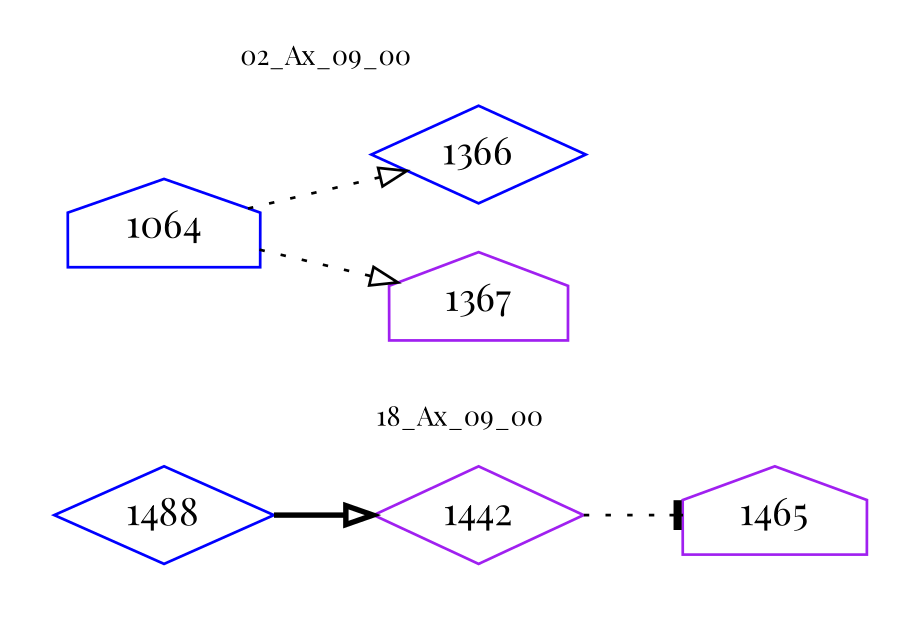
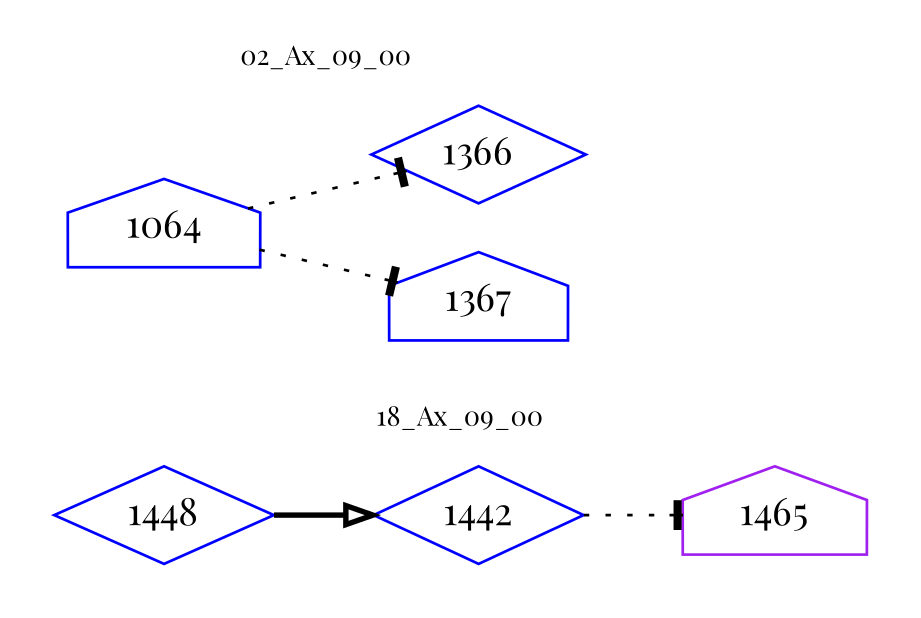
  digraph {
    fontname="Playfair Display"
    rankdir=LR
    node [color=blue fontname="Playfair Display" shape=diamond]
    edge [arrowhead=onormal color=black fontname="Playfair Display" style=dotted]
-   n1 [label=1488]
+   n1 [label=1448]
    n2 [color=purple label=1465 shape=house]
-   n3 [color=purple label=1442]
+   n3 [label=1442]
    n4 [label=1064 shape=house]
-   n5 [color=purple label=1367 shape=house]
+   n5 [label=1367 shape=house]
    n6 [label=1366]
    subgraph cluster_1 {
      color=white
      fontsize=10
      label="18_Ax_09_00"
      n1
      n2
      n3
    }
    subgraph cluster_2 {
      color=white
      fontsize=10
      label="02_Ax_09_00"
      n4
      n5
      n6
    }
    n1 -> n3 [style=bold]
    n3 -> n2 [arrowhead=tee]
-   n4 -> n5
-   n4 -> n6
+   n4 -> n5 [arrowhead=tee]
+   n4 -> n6 [arrowhead=tee]
  }
